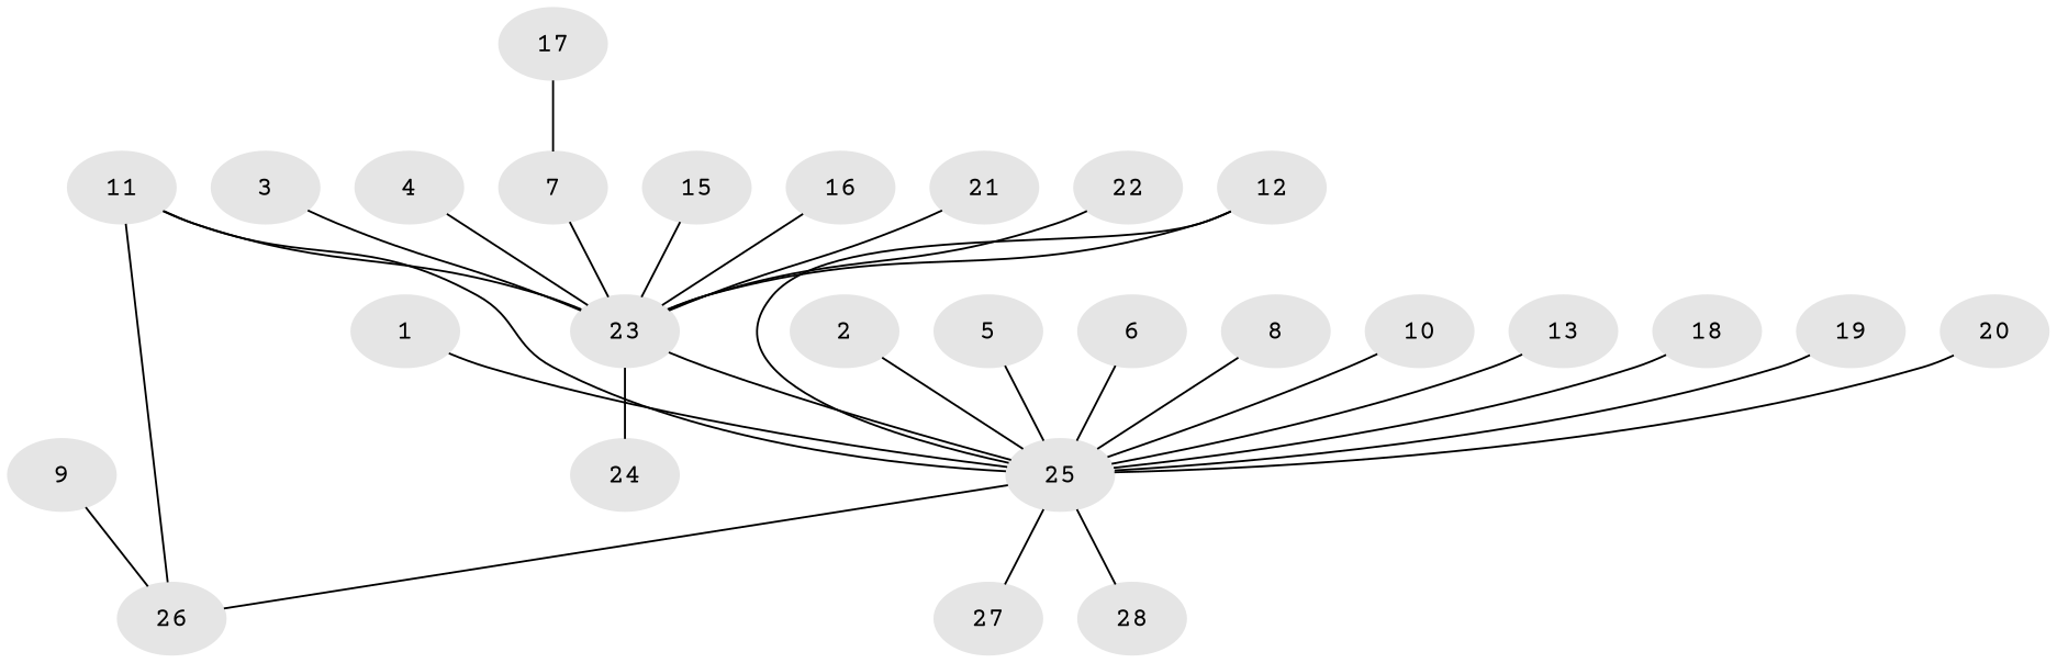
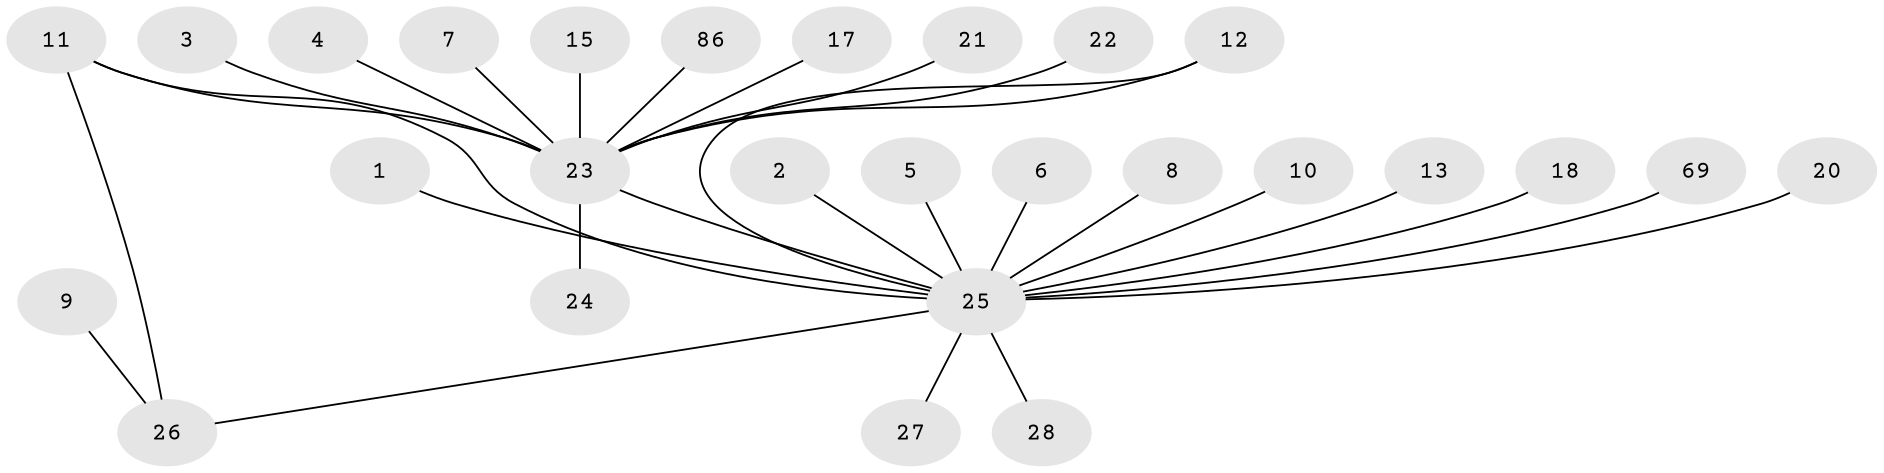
  graph {
    fontname="Courier Prime"
    node [color=gray90 fontname="Courier Prime" style=filled]
    edge [fontname="Courier Prime" weight=1.0]
    1
    25
    26
    27
    28
    2
    3
    23
    24
    4
    5
    6
    7
    8
    9
    10
    11
    12
    13
    15
-   16
+   16 [label=86]
    17
    18
-   19
+   19 [label=69]
    20
    21
    22
    1 -- 25
    25 -- 26
    25 -- 27
    25 -- 28
    2 -- 25
    3 -- 23
    23 -- 25
    23 -- 24
    4 -- 23
    5 -- 25
    6 -- 25
    7 -- 23
    8 -- 25
    9 -- 26
    10 -- 25
    11 -- 25
    11 -- 26
    11 -- 23
    12 -- 25
    12 -- 23
    13 -- 25
    15 -- 23
    16 -- 23
-   17 -- 7
+   17 -- 23
    18 -- 25
    19 -- 25
    20 -- 25
    21 -- 23
    22 -- 23
  }
